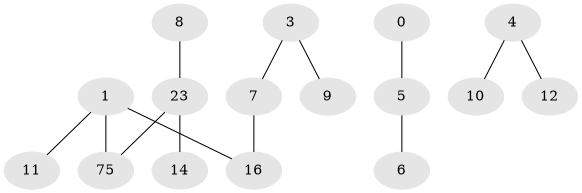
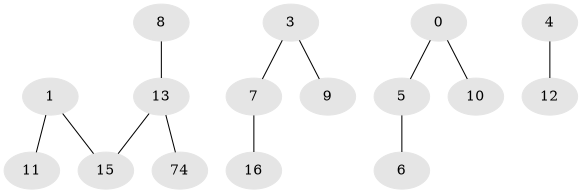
  graph {
    node [color=gray90 style=filled]
    edge [weight=1.0]
    1
    11
-   15 [label=75]
+   15
    16
    5
    6
    n7 [label=0]
    3
    7
    9
    4
    10
    12
    8
-   13 [label=23]
-   14
+   13
+   14 [label=74]
    1 -- 11
    1 -- 15
-   1 -- 16
    5 -- 6
    n7 -- 5
    3 -- 7
    3 -- 9
    7 -- 16
-   4 -- 10
+   n7 -- 10
    4 -- 12
    8 -- 13
    13 -- 15
    13 -- 14
  }
